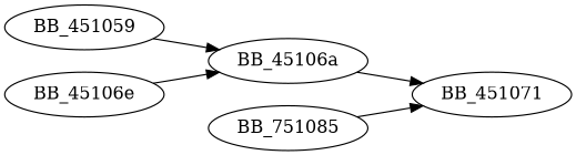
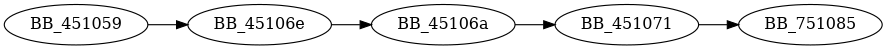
  digraph {
    rankdir=LR
    BB_451059
    BB_45106a
    BB_451071
    BB_45106e
    n5 [label=BB_751085]
-   BB_451059 -> BB_45106a
+   BB_451059 -> BB_45106e
    BB_45106a -> BB_451071
-   n5 -> BB_451071
+   BB_451071 -> n5
    BB_45106e -> BB_45106a
  }
